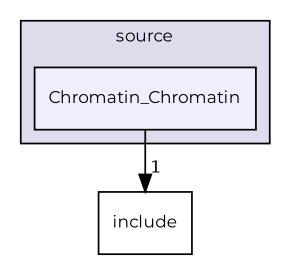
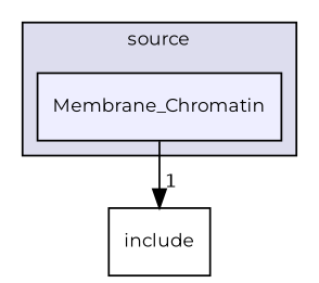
  digraph {
    compound=true
    fontname=Montserrat
    node [fontname=Montserrat fontsize=10 shape=box]
-   n1 [fillcolor="#eeeeff" label=Chromatin_Chromatin pencolor=black style=filled]
+   n1 [fillcolor="#eeeeff" label=Membrane_Chromatin pencolor=black style=filled]
    n2 [label=include]
    subgraph cluster_1 {
      bgcolor="#ddddee"
      fontsize=10
      label=source
      pencolor=black
      n1
    }
    n1 -> n2 [headlabel=1 labeldistance=1.5 labelfontname=Helvetica labelfontsize=10 fontname=Montserrat]
  }
